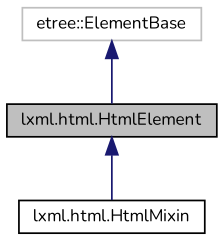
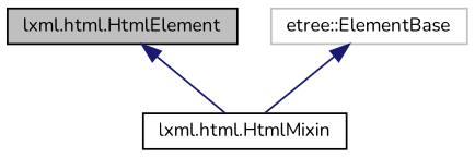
  digraph {
    fontname=Nunito
    node [color=black fillcolor=white fontname=Nunito fontsize=10 shape=record style=filled]
    edge [color=midnightblue dir=back fontname=Nunito fontsize=10 labelfontname=Helvetica labelfontsize=10 style=solid]
    n1 [fillcolor=grey75 fontcolor=black height=0.2 label="lxml.html.HtmlElement" width=0.4]
    n2 [height=0.2 label="lxml.html.HtmlMixin" width=0.4]
    n3 [color=grey75 height=0.2 label="etree::ElementBase" width=0.4]
    n1 -> n2
-   n3 -> n1
+   n3 -> n2
  }
